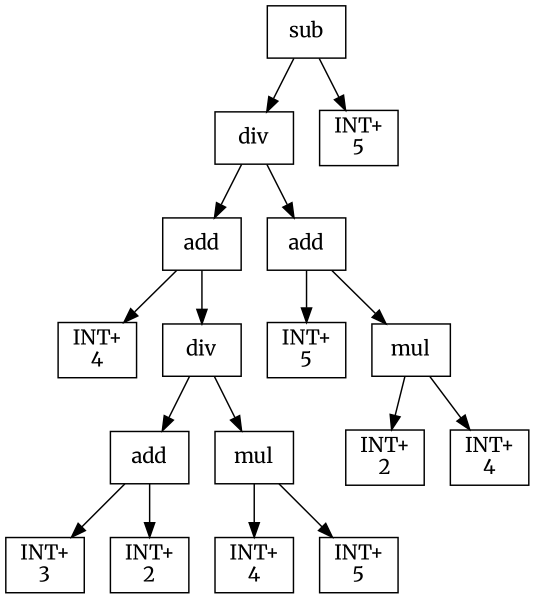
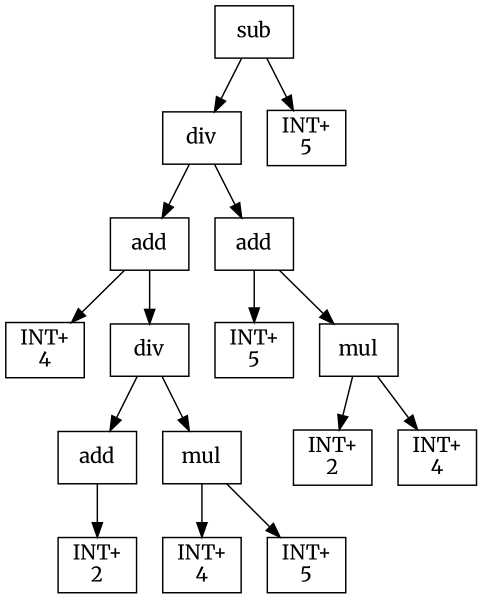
  digraph {
    fontname=Merriweather
    node [shape=box fontname=Merriweather]
    edge [fontname=Merriweather]
    n1 [label=sub]
    n2 [label=div]
    n3 [label="INT+\n5"]
    n4 [label=add]
    n5 [label=add]
    n6 [label="INT+\n4"]
    n7 [label=div]
    n8 [label=add]
    n9 [label=mul]
-   n10 [label="INT+\n3"]
    n11 [label="INT+\n2"]
    n12 [label="INT+\n4"]
    n13 [label="INT+\n5"]
    n14 [label="INT+\n5"]
    n15 [label=mul]
    n16 [label="INT+\n2"]
    n17 [label="INT+\n4"]
    n1 -> n2
    n1 -> n3
    n2 -> n4
    n2 -> n5
    n4 -> n6
    n4 -> n7
    n5 -> n14
    n5 -> n15
    n7 -> n8
    n7 -> n9
-   n8 -> n10
    n8 -> n11
    n9 -> n12
    n9 -> n13
    n15 -> n16
    n15 -> n17
  }
